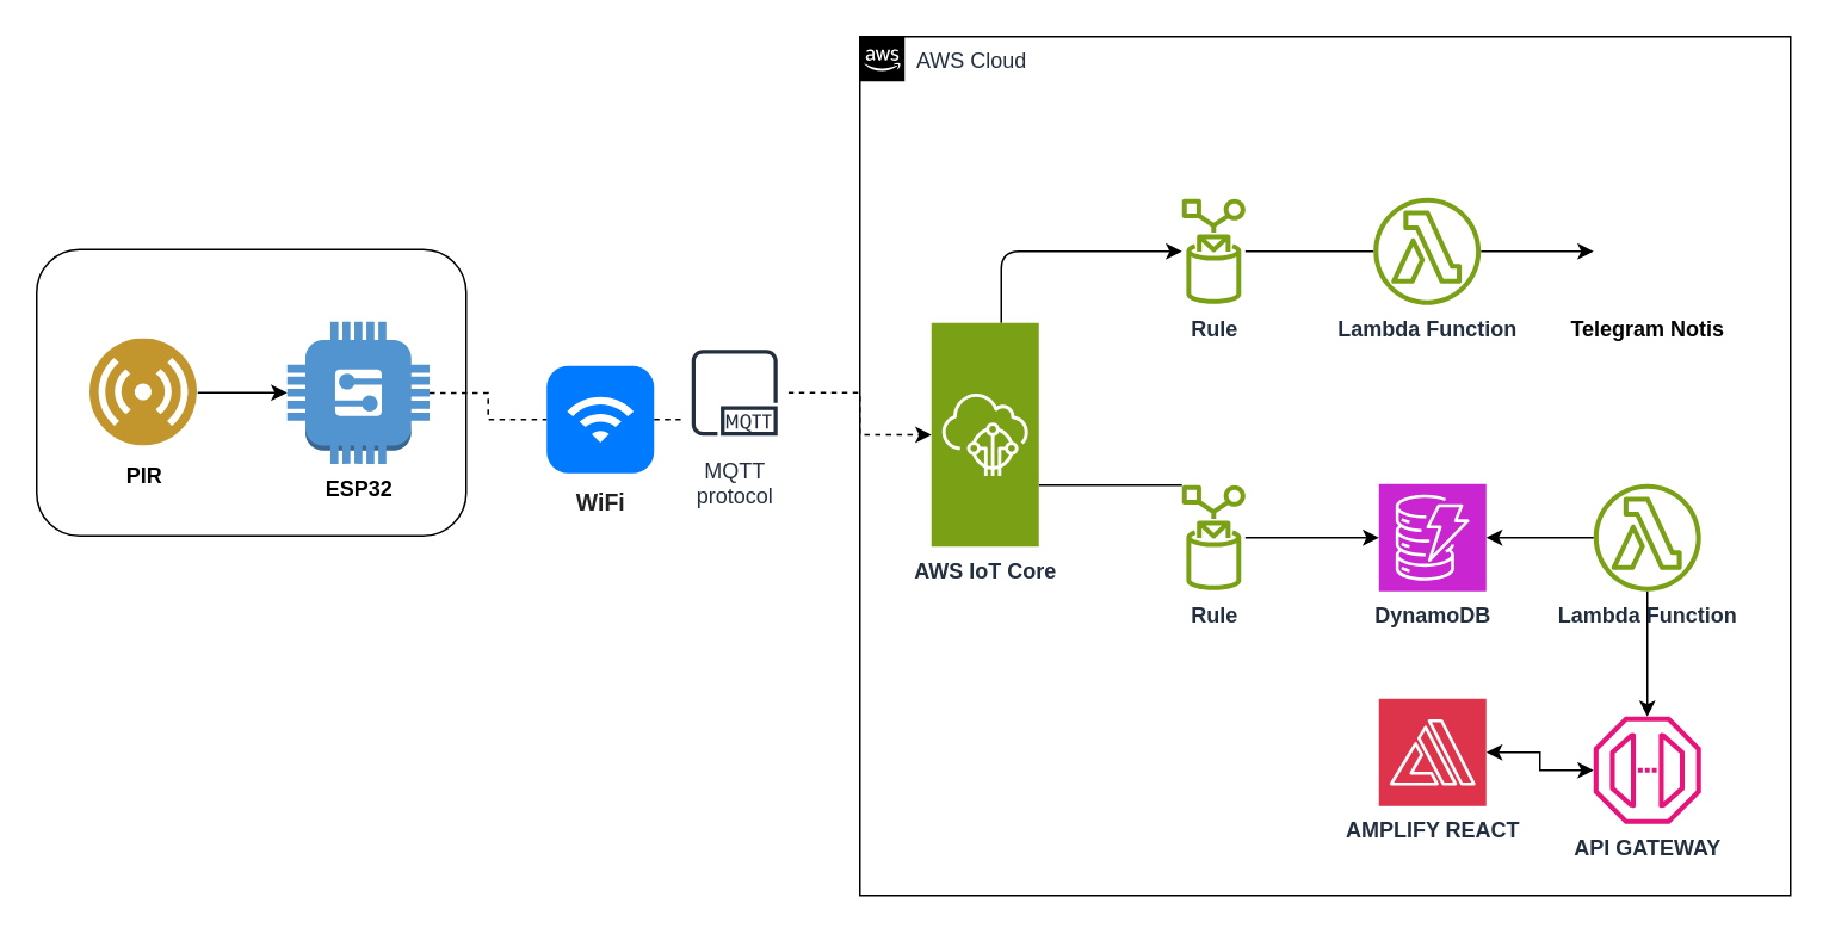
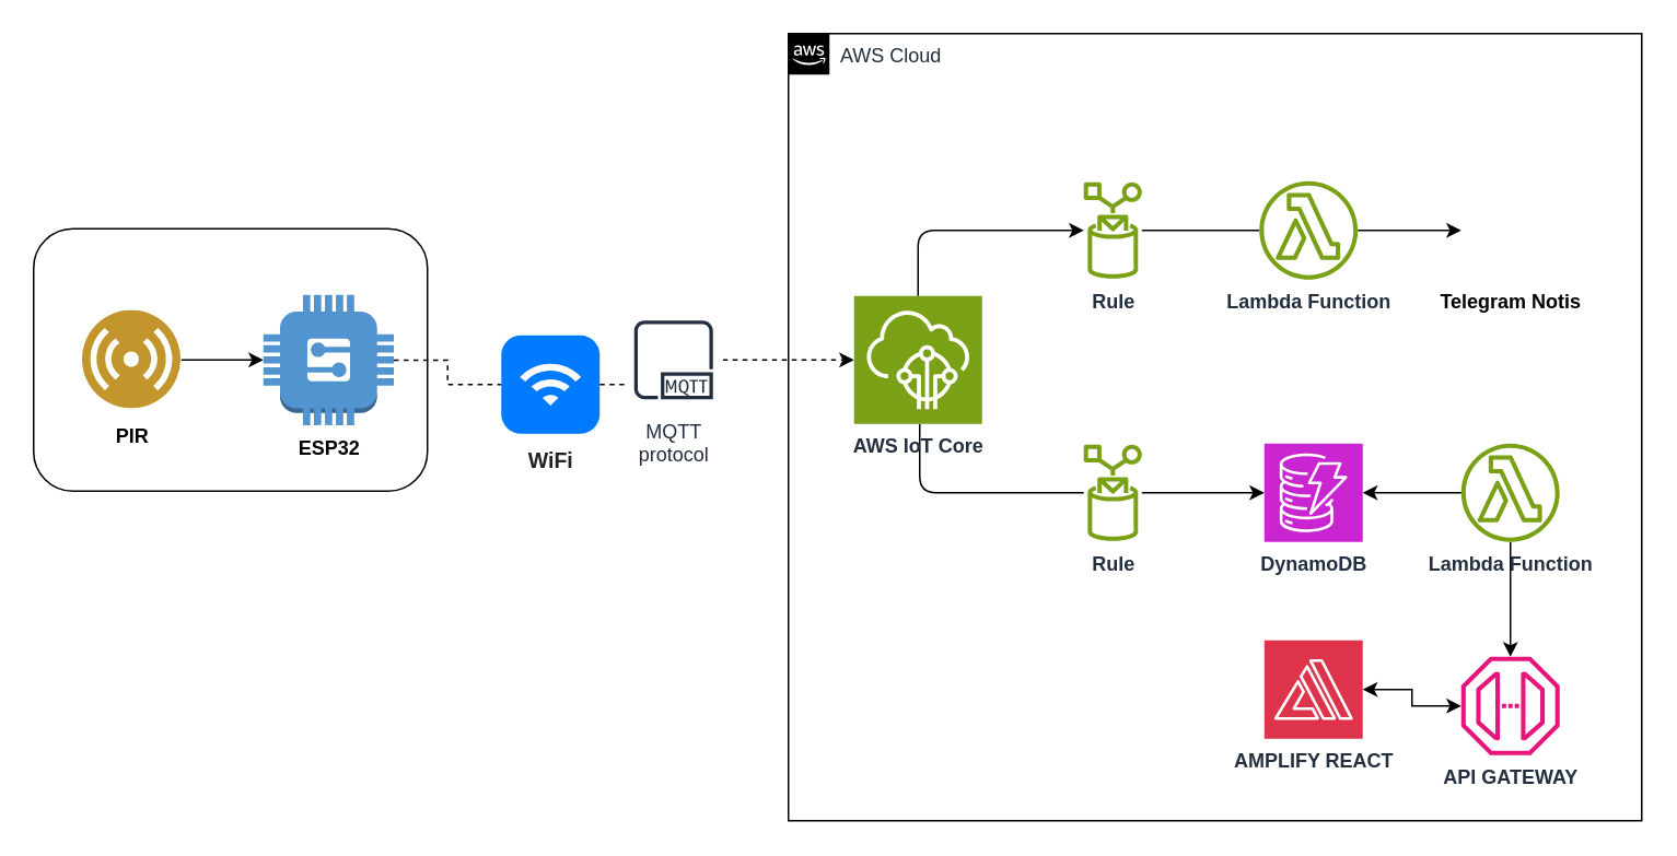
  <mxCell id="0" />
  <mxCell id="1" parent="0" />
  <mxCell id="2" style="edgeStyle=orthogonalEdgeStyle;rounded=0;orthogonalLoop=1;jettySize=auto;html=1;curved=0;dashed=1;endArrow=none;endFill=0;" edge="1" parent="1" source="3" target="5"><mxGeometry relative="1" as="geometry" /></mxCell>
  <mxCell id="3" value="&lt;b&gt;ESP32&lt;/b&gt;" style="outlineConnect=0;dashed=0;verticalLabelPosition=bottom;verticalAlign=top;align=center;html=1;shape=mxgraph.aws3.generic;fillColor=#5294CF;gradientColor=none;" vertex="1" parent="1"><mxGeometry x="160" y="179.25" width="79.5" height="79.5" as="geometry" /></mxCell>
  <mxCell id="4" style="edgeStyle=orthogonalEdgeStyle;rounded=0;orthogonalLoop=1;jettySize=auto;html=1;dashed=1;endArrow=none;endFill=0;" edge="1" parent="1" source="5" target="7"><mxGeometry relative="1" as="geometry" /></mxCell>
  <mxCell id="5" value="&lt;span style=&quot;font-size: 13px;&quot;&gt;&lt;b&gt;WiFi&lt;/b&gt;&lt;/span&gt;" style="html=1;strokeWidth=1;shadow=0;dashed=0;shape=mxgraph.ios7.misc.wifi;fillColor=#007AFF;strokeColor=none;buttonText=;strokeColor2=#222222;fontColor=#222222;fontSize=15;verticalLabelPosition=bottom;verticalAlign=top;align=center;sketch=0;" vertex="1" parent="1"><mxGeometry x="305" y="204" width="60" height="60" as="geometry" /></mxCell>
  <mxCell id="6" style="edgeStyle=orthogonalEdgeStyle;rounded=0;orthogonalLoop=1;jettySize=auto;html=1;dashed=1;" edge="1" parent="1" source="7" target="10"><mxGeometry relative="1" as="geometry" /></mxCell>
  <mxCell id="7" value="MQTT&#10;protocol" style="sketch=0;outlineConnect=0;fontColor=#232F3E;gradientColor=none;strokeColor=#232F3E;fillColor=#ffffff;dashed=0;verticalLabelPosition=bottom;verticalAlign=top;align=center;html=1;fontSize=12;fontStyle=0;aspect=fixed;shape=mxgraph.aws4.resourceIcon;resIcon=mxgraph.aws4.mqtt_protocol;" vertex="1" parent="1"><mxGeometry x="380" y="189" width="60" height="60" as="geometry" /></mxCell>
  <mxCell id="8" style="edgeStyle=orthogonalEdgeStyle;rounded=1;orthogonalLoop=1;jettySize=auto;html=1;curved=0;" edge="1" parent="1" source="10" target="20"><mxGeometry relative="1" as="geometry"><Array as="points"><mxPoint x="559" y="140" /></Array></mxGeometry></mxCell>
  <mxCell id="9" style="edgeStyle=orthogonalEdgeStyle;rounded=1;orthogonalLoop=1;jettySize=auto;html=1;curved=0;endArrow=none;endFill=0;" edge="1" parent="1" source="10" target="18"><mxGeometry relative="1" as="geometry"><Array as="points"><mxPoint x="560" y="300" /></Array></mxGeometry></mxCell>
- <mxCell id="10" value="&lt;b&gt;AWS IoT Core&lt;/b&gt;" style="sketch=0;points=[[0,0,0],[0.25,0,0],[0.5,0,0],[0.75,0,0],[1,0,0],[0,1,0],[0.25,1,0],[0.5,1,0],[0.75,1,0],[1,1,0],[0,0.25,0],[0,0.5,0],[0,0.75,0],[1,0.25,0],[1,0.5,0],[1,0.75,0]];outlineConnect=0;fontColor=#232F3E;fillColor=#7AA116;strokeColor=#ffffff;dashed=0;verticalLabelPosition=bottom;verticalAlign=top;align=center;html=1;fontSize=12;fontStyle=0;aspect=fixed;shape=mxgraph.aws4.resourceIcon;resIcon=mxgraph.aws4.iot_core;" vertex="1" parent="1"><mxGeometry x="520" y="180" width="60" height="125" as="geometry" /></mxCell>
+ <mxCell id="10" value="&lt;b&gt;AWS IoT Core&lt;/b&gt;" style="sketch=0;points=[[0,0,0],[0.25,0,0],[0.5,0,0],[0.75,0,0],[1,0,0],[0,1,0],[0.25,1,0],[0.5,1,0],[0.75,1,0],[1,1,0],[0,0.25,0],[0,0.5,0],[0,0.75,0],[1,0.25,0],[1,0.5,0],[1,0.75,0]];outlineConnect=0;fontColor=#232F3E;fillColor=#7AA116;strokeColor=#ffffff;dashed=0;verticalLabelPosition=bottom;verticalAlign=top;align=center;html=1;fontSize=12;fontStyle=0;aspect=fixed;shape=mxgraph.aws4.resourceIcon;resIcon=mxgraph.aws4.iot_core;" vertex="1" parent="1"><mxGeometry x="520" y="180" width="78" height="78" as="geometry" /></mxCell>
  <mxCell id="11" value="PIR" style="image;aspect=fixed;perimeter=ellipsePerimeter;html=1;align=center;shadow=0;dashed=0;fontColor=#000000;labelBackgroundColor=default;fontSize=12;spacingTop=3;image=img/lib/ibm/users/sensor.svg;fontStyle=1" vertex="1" parent="1"><mxGeometry x="50" y="189" width="60" height="60" as="geometry" /></mxCell>
  <mxCell id="12" value="AWS Cloud" style="points=[[0,0],[0.25,0],[0.5,0],[0.75,0],[1,0],[1,0.25],[1,0.5],[1,0.75],[1,1],[0.75,1],[0.5,1],[0.25,1],[0,1],[0,0.75],[0,0.5],[0,0.25]];outlineConnect=0;gradientColor=none;html=1;whiteSpace=wrap;fontSize=12;fontStyle=0;container=1;pointerEvents=0;collapsible=0;recursiveResize=0;shape=mxgraph.aws4.group;grIcon=mxgraph.aws4.group_aws_cloud_alt;strokeColor=default;fillColor=none;verticalAlign=top;align=left;spacingLeft=30;fontColor=#232F3E;dashed=0;shadow=0;" vertex="1" parent="1"><mxGeometry x="480" width="520" height="480" as="geometry" y="20" /></mxCell>
  <mxCell id="13" value="&lt;b&gt;DynamoDB&lt;/b&gt;" style="sketch=0;points=[[0,0,0],[0.25,0,0],[0.5,0,0],[0.75,0,0],[1,0,0],[0,1,0],[0.25,1,0],[0.5,1,0],[0.75,1,0],[1,1,0],[0,0.25,0],[0,0.5,0],[0,0.75,0],[1,0.25,0],[1,0.5,0],[1,0.75,0]];outlineConnect=0;fontColor=#232F3E;fillColor=#C925D1;strokeColor=#ffffff;dashed=0;verticalLabelPosition=bottom;verticalAlign=top;align=center;html=1;fontSize=12;fontStyle=0;aspect=fixed;shape=mxgraph.aws4.resourceIcon;resIcon=mxgraph.aws4.dynamodb;" vertex="1" parent="12"><mxGeometry x="290" y="250" width="60" height="60" as="geometry" /></mxCell>
  <mxCell id="14" style="edgeStyle=orthogonalEdgeStyle;rounded=0;orthogonalLoop=1;jettySize=auto;html=1;startArrow=classic;startFill=1;" edge="1" parent="12" source="15" target="16"><mxGeometry relative="1" as="geometry" /></mxCell>
  <mxCell id="15" value="&lt;b&gt;AMPLIFY REACT&lt;/b&gt;" style="sketch=0;points=[[0,0,0],[0.25,0,0],[0.5,0,0],[0.75,0,0],[1,0,0],[0,1,0],[0.25,1,0],[0.5,1,0],[0.75,1,0],[1,1,0],[0,0.25,0],[0,0.5,0],[0,0.75,0],[1,0.25,0],[1,0.5,0],[1,0.75,0]];outlineConnect=0;fontColor=#232F3E;fillColor=#DD344C;strokeColor=#ffffff;dashed=0;verticalLabelPosition=bottom;verticalAlign=top;align=center;html=1;fontSize=12;fontStyle=0;aspect=fixed;shape=mxgraph.aws4.resourceIcon;resIcon=mxgraph.aws4.amplify;" vertex="1" parent="12"><mxGeometry x="290" y="370" width="60" height="60" as="geometry" /></mxCell>
  <mxCell id="16" value="&lt;b&gt;API GATEWAY&lt;/b&gt;" style="sketch=0;outlineConnect=0;fontColor=#232F3E;gradientColor=none;fillColor=#E7157B;strokeColor=none;dashed=0;verticalLabelPosition=bottom;verticalAlign=top;align=center;html=1;fontSize=12;fontStyle=0;aspect=fixed;pointerEvents=1;shape=mxgraph.aws4.endpoint;" vertex="1" parent="12"><mxGeometry x="410" y="380" width="60" height="60" as="geometry" /></mxCell>
  <mxCell id="17" style="edgeStyle=orthogonalEdgeStyle;rounded=0;orthogonalLoop=1;jettySize=auto;html=1;" edge="1" parent="12" source="18" target="13"><mxGeometry relative="1" as="geometry" /></mxCell>
  <mxCell id="18" value="&lt;b&gt;Rule&lt;/b&gt;" style="sketch=0;outlineConnect=0;fontColor=#232F3E;gradientColor=none;fillColor=#7AA116;strokeColor=none;dashed=0;verticalLabelPosition=bottom;verticalAlign=top;align=center;html=1;fontSize=12;fontStyle=0;aspect=fixed;pointerEvents=1;shape=mxgraph.aws4.rule;" vertex="1" parent="12"><mxGeometry x="180" y="250" width="35.38" height="60" as="geometry" /></mxCell>
  <mxCell id="19" style="edgeStyle=orthogonalEdgeStyle;rounded=0;orthogonalLoop=1;jettySize=auto;html=1;endArrow=none;endFill=0;" edge="1" parent="12" source="20" target="23"><mxGeometry relative="1" as="geometry" /></mxCell>
  <mxCell id="20" value="&lt;b&gt;Rule&lt;/b&gt;" style="sketch=0;outlineConnect=0;fontColor=#232F3E;gradientColor=none;fillColor=#7AA116;strokeColor=none;dashed=0;verticalLabelPosition=bottom;verticalAlign=top;align=center;html=1;fontSize=12;fontStyle=0;aspect=fixed;pointerEvents=1;shape=mxgraph.aws4.rule;" vertex="1" parent="12"><mxGeometry x="180" y="90" width="35.38" height="60" as="geometry" /></mxCell>
  <mxCell id="21" value="&lt;b&gt;Telegram Notis&lt;/b&gt;" style="shape=image;html=1;verticalAlign=top;verticalLabelPosition=bottom;labelBackgroundColor=#ffffff;imageAspect=0;aspect=fixed;image=https://cdn1.iconfinder.com/data/icons/unicons-line-vol-6/24/telegram-128.png" vertex="1" parent="12"><mxGeometry x="410" y="90" width="60" height="60" as="geometry" /></mxCell>
  <mxCell id="22" value="" style="edgeStyle=orthogonalEdgeStyle;rounded=0;orthogonalLoop=1;jettySize=auto;html=1;" edge="1" parent="12" source="23" target="21"><mxGeometry relative="1" as="geometry" /></mxCell>
  <mxCell id="23" value="&lt;b&gt;Lambda Function&lt;/b&gt;" style="sketch=0;outlineConnect=0;fontColor=#232F3E;gradientColor=none;fillColor=#7AA116;strokeColor=none;dashed=0;verticalLabelPosition=bottom;verticalAlign=top;align=center;html=1;fontSize=12;fontStyle=0;aspect=fixed;pointerEvents=1;shape=mxgraph.aws4.lambda_function;" vertex="1" parent="12"><mxGeometry x="287" y="90" width="60" height="60" as="geometry" /></mxCell>
  <mxCell id="24" style="edgeStyle=orthogonalEdgeStyle;rounded=0;orthogonalLoop=1;jettySize=auto;html=1;" edge="1" parent="12" source="25" target="16"><mxGeometry relative="1" as="geometry" /></mxCell>
  <mxCell id="25" value="&lt;b&gt;Lambda Function&lt;/b&gt;" style="sketch=0;outlineConnect=0;fontColor=#232F3E;gradientColor=none;fillColor=#7AA116;strokeColor=none;dashed=0;verticalLabelPosition=bottom;verticalAlign=top;align=center;html=1;fontSize=12;fontStyle=0;aspect=fixed;pointerEvents=1;shape=mxgraph.aws4.lambda_function;" vertex="1" parent="12"><mxGeometry x="410" y="250" width="60" height="60" as="geometry" /></mxCell>
  <mxCell id="26" style="edgeStyle=orthogonalEdgeStyle;rounded=0;orthogonalLoop=1;jettySize=auto;html=1;entryX=1;entryY=0.5;entryDx=0;entryDy=0;entryPerimeter=0;" edge="1" parent="12" source="25" target="13"><mxGeometry relative="1" as="geometry" /></mxCell>
  <mxCell id="27" value="" style="shape=image;html=1;verticalAlign=top;verticalLabelPosition=bottom;labelBackgroundColor=#ffffff;imageAspect=0;aspect=fixed;image=https://cdn1.iconfinder.com/data/icons/bootstrap-vol-3/16/mailbox-128.png" vertex="1" parent="1"><mxGeometry x="20" y="132" width="48" height="48" as="geometry" /></mxCell>
  <mxCell id="28" value="" style="rounded=1;whiteSpace=wrap;html=1;fillColor=none;" vertex="1" parent="1"><mxGeometry x="20" y="139" width="240" height="160" as="geometry" /></mxCell>
  <mxCell id="29" style="edgeStyle=orthogonalEdgeStyle;rounded=0;orthogonalLoop=1;jettySize=auto;html=1;entryX=0;entryY=0.5;entryDx=0;entryDy=0;entryPerimeter=0;" edge="1" parent="1" source="11" target="3"><mxGeometry relative="1" as="geometry" /></mxCell>
